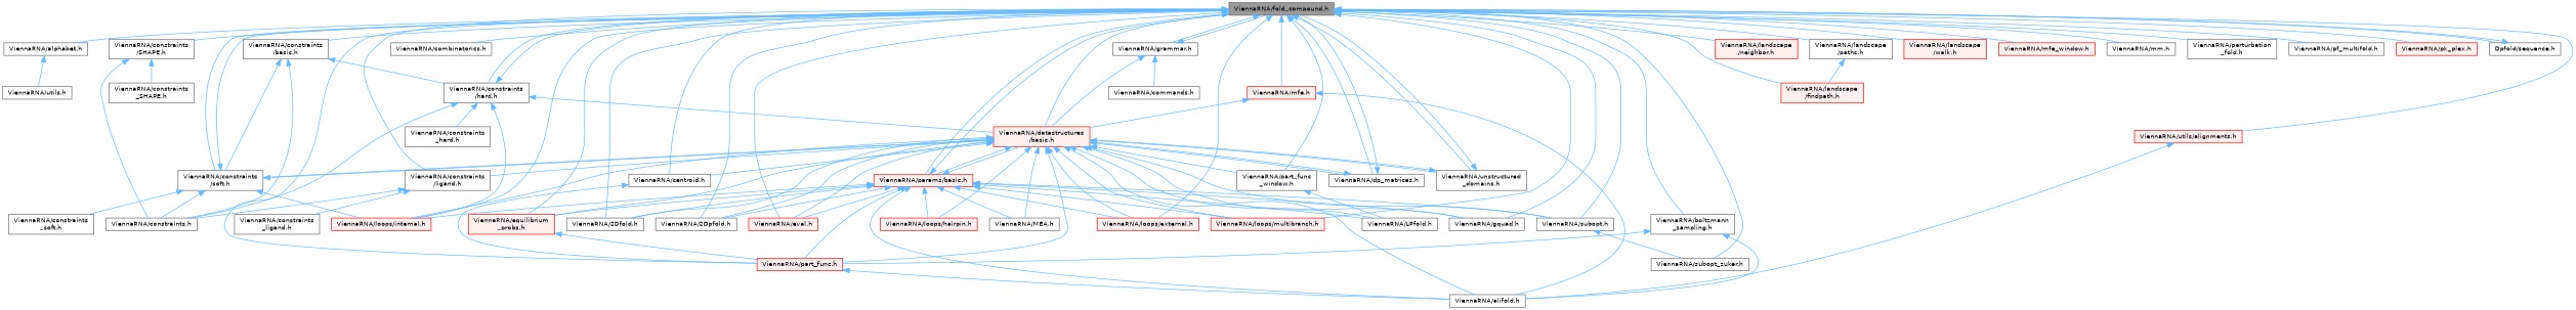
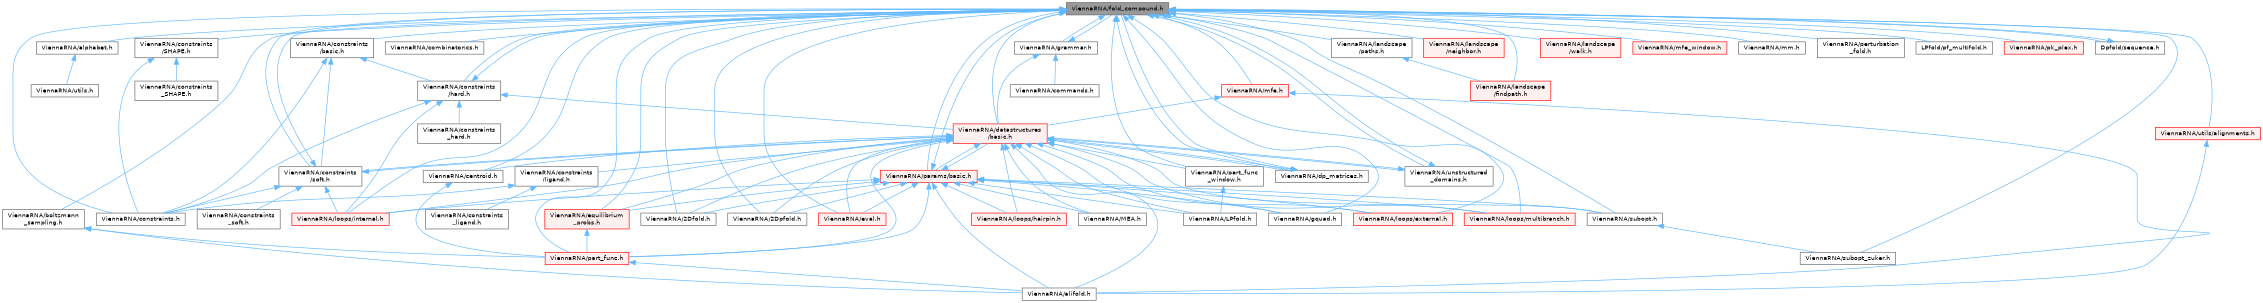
  digraph {
    node [color=grey40 fillcolor=white fontname=Helvetica fontsize=10 shape=box style=filled]
    edge [color=steelblue1 dir=back fontname=Helvetica fontsize=10 labelfontname=Helvetica labelfontsize=10 style=solid]
    n1 [color=gray40 fillcolor=grey60 fontcolor=black height=0.2 label="ViennaRNA/fold_compound.h" width=0.4]
    n2 [height=0.2 label="ViennaRNA/2Dfold.h" width=0.4]
    n3 [height=0.2 label="ViennaRNA/2Dpfold.h" width=0.4]
    n4 [height=0.2 label="ViennaRNA/alphabet.h" width=0.4]
    n5 [height=0.2 label="ViennaRNA/boltzmann\l_sampling.h" width=0.4]
    n6 [color=red fillcolor="#FFF0F0" height=0.2 label="ViennaRNA/part_func.h" width=0.4]
    n7 [height=0.2 label="ViennaRNA/centroid.h" width=0.4]
    n8 [height=0.2 label="ViennaRNA/combinatorics.h" width=0.4]
    n9 [height=0.2 label="ViennaRNA/constraints\l/SHAPE.h" width=0.4]
    n10 [height=0.2 label="ViennaRNA/constraints\l/basic.h" width=0.4]
    n11 [height=0.2 label="ViennaRNA/constraints\l/hard.h" width=0.4]
    n12 [color=red fillcolor="#FFF0F0" height=0.2 label="ViennaRNA/datastructures\l/basic.h" width=0.4]
    n13 [height=0.2 label="ViennaRNA/constraints\l/ligand.h" width=0.4]
    n14 [height=0.2 label="ViennaRNA/constraints\l/soft.h" width=0.4]
    n15 [color=red fillcolor="#FFF0F0" height=0.2 label="ViennaRNA/loops/internal.h" width=0.4]
    n16 [height=0.2 label="ViennaRNA/dp_matrices.h" width=0.4]
    n17 [color=red fillcolor="#FFF0F0" height=0.2 label="ViennaRNA/equilibrium\l_probs.h" width=0.4]
    n18 [color=red fillcolor="#FFF0F0" height=0.2 label="ViennaRNA/eval.h" width=0.4]
    n19 [height=0.2 label="ViennaRNA/gquad.h" width=0.4]
    n20 [color=red fillcolor="#FFF0F0" height=0.2 label="ViennaRNA/loops/external.h" width=0.4]
    n21 [color=red fillcolor="#FFF0F0" height=0.2 label="ViennaRNA/loops/multibranch.h" width=0.4]
    n22 [color=red fillcolor="#FFF0F0" height=0.2 label="ViennaRNA/mfe.h" width=0.4]
    n23 [color=red fillcolor="#FFF0F0" height=0.2 label="ViennaRNA/params/basic.h" width=0.4]
    n24 [height=0.2 label="ViennaRNA/subopt.h" width=0.4]
    n25 [height=0.2 label="ViennaRNA/subopt_zuker.h" width=0.4]
    n26 [height=0.2 label="ViennaRNA/part_func\l_window.h" width=0.4]
    n27 [height=0.2 label="ViennaRNA/unstructured\l_domains.h" width=0.4]
    n28 [height=0.2 label="ViennaRNA/grammar.h" width=0.4]
    n29 [color=red fillcolor="#FFF0F0" height=0.2 label="ViennaRNA/landscape\l/findpath.h" width=0.4]
    n30 [color=red fillcolor="#FFF0F0" height=0.2 label="ViennaRNA/landscape\l/neighbor.h" width=0.4]
    n31 [height=0.2 label="ViennaRNA/landscape\l/paths.h" width=0.4]
    n32 [color=red fillcolor="#FFF0F0" height=0.2 label="ViennaRNA/landscape\l/walk.h" width=0.4]
    n33 [color=red fillcolor="#FFF0F0" height=0.2 label="ViennaRNA/mfe_window.h" width=0.4]
    n34 [height=0.2 label="ViennaRNA/mm.h" width=0.4]
    n35 [height=0.2 label="ViennaRNA/perturbation\l_fold.h" width=0.4]
-   n36 [height=0.2 label="ViennaRNA/pf_multifold.h" width=0.4]
+   n36 [height=0.2 label="LPfold/pf_multifold.h" width=0.4]
    n37 [color=red fillcolor="#FFF0F0" height=0.2 label="ViennaRNA/pk_plex.h" width=0.4]
    n38 [height=0.2 label="Dpfold/sequence.h" width=0.4]
    n39 [color=red fillcolor="#FFF0F0" height=0.2 label="ViennaRNA/utils/alignments.h" width=0.4]
    n40 [height=0.2 label="ViennaRNA/utils.h" width=0.4]
    n41 [height=0.2 label="ViennaRNA/alifold.h" width=0.4]
    n42 [height=0.2 label="ViennaRNA/commands.h" width=0.4]
    n43 [height=0.2 label="ViennaRNA/constraints.h" width=0.4]
    n44 [height=0.2 label="ViennaRNA/constraints\l_SHAPE.h" width=0.4]
    n45 [height=0.2 label="ViennaRNA/constraints\l_hard.h" width=0.4]
    n46 [color=red fillcolor="#FFF0F0" height=0.2 label="ViennaRNA/loops/hairpin.h" width=0.4]
    n47 [height=0.2 label="ViennaRNA/LPfold.h" width=0.4]
    n48 [height=0.2 label="ViennaRNA/MEA.h" width=0.4]
    n49 [height=0.2 label="ViennaRNA/constraints\l_ligand.h" width=0.4]
    n50 [height=0.2 label="ViennaRNA/constraints\l_soft.h" width=0.4]
    n1 -> n2
    n1 -> n3
    n1 -> n4
    n1 -> n5
    n1 -> n6
    n1 -> n7
    n1 -> n8
    n1 -> n9
    n1 -> n10
    n1 -> n11
    n1 -> n12
-   n1 -> n13
+   n1 -> n43
    n1 -> n14
    n1 -> n15
    n1 -> n16
    n1 -> n17
    n1 -> n18
    n1 -> n19
    n1 -> n20
    n1 -> n21
    n1 -> n22
    n1 -> n23
    n1 -> n24
    n1 -> n25
    n1 -> n26
    n1 -> n27
    n1 -> n28
    n1 -> n29
    n1 -> n30
    n1 -> n31
    n1 -> n32
    n1 -> n33
    n1 -> n34
    n1 -> n35
    n1 -> n36
    n1 -> n37
    n1 -> n38
    n1 -> n39
    n4 -> n40
    n5 -> n6
    n5 -> n41
    n6 -> n41
    n7 -> n6
    n9 -> n43
    n9 -> n44
    n10 -> n11
    n10 -> n14
    n10 -> n43
    n11 -> n1
    n11 -> n12
    n11 -> n15
    n11 -> n43
    n11 -> n45
    n12 -> n2
    n12 -> n3
    n12 -> n6
    n12 -> n7
    n12 -> n13
    n12 -> n14
    n12 -> n15
    n12 -> n16
    n12 -> n17
    n12 -> n18
    n12 -> n19
    n12 -> n20
    n12 -> n21
    n12 -> n23
    n12 -> n24
    n12 -> n26
    n12 -> n27
    n12 -> n41
    n12 -> n46
    n12 -> n47
    n12 -> n48
    n13 -> n43
    n13 -> n49
    n14 -> n1
    n14 -> n12
    n14 -> n15
    n14 -> n43
    n14 -> n50
    n16 -> n1
    n16 -> n12
    n17 -> n6
    n22 -> n12
    n22 -> n41
    n23 -> n1
    n23 -> n2
    n23 -> n3
    n23 -> n6
    n23 -> n12
    n23 -> n15
    n23 -> n17
    n23 -> n18
    n23 -> n19
    n23 -> n20
    n23 -> n21
    n23 -> n24
    n23 -> n41
    n23 -> n46
    n23 -> n47
    n23 -> n48
    n24 -> n25
    n26 -> n47
    n27 -> n1
    n27 -> n12
    n28 -> n1
    n28 -> n12
    n28 -> n42
    n31 -> n29
    n38 -> n1
    n39 -> n41
  }
